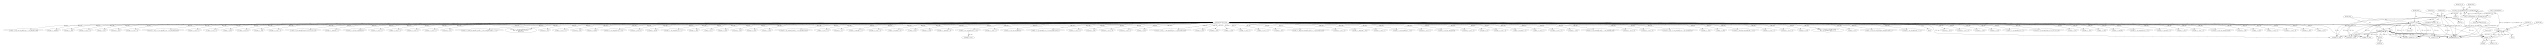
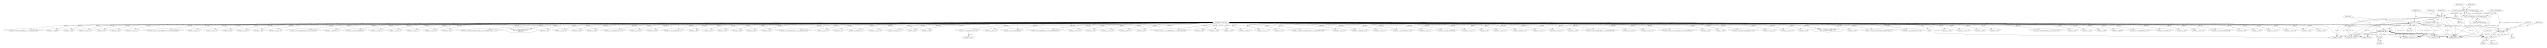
  digraph {
    fontname="Liberation Serif"
    node [fontname="Liberation Serif"]
    edge [fontname="Liberation Serif"]
    n1 [label="(Call,data[l++] = offset >> 8)"]
    n2 [label="(Call,offset >> 8)"]
    n3 [label="(MethodReturn,base int)"]
    n4 [label="(Block,)"]
    n5 [label="(Call,offset >> 16)"]
    n6 [label="(Literal,8)"]
    n7 [label="(Call,offset == 0)"]
    n8 [label="(Call,offset < 128)"]
    n9 [label="(Call,data[l++] = offset)"]
    n10 [label="(Call,data[l++] = offset)"]
    n11 [label="(Literal,0)"]
    n12 [label="(ControlStructure,if (offset == 0))"]
    n13 [label="(Call,offset >> 8)"]
    n14 [label="(Call,data[l++] = offset)"]
    n15 [label="(Call,offset > -129)"]
    n16 [label="(Call,offset < 128 && offset > -129)"]
    n17 [label="(Literal,128)"]
    n18 [label="(Call,offset = op->operands[0].offset * op->operands[0].offset_sign)"]
    n19 [label="(Call,op->operands[0].offset * op->operands[0].offset_sign)"]
    n20 [label="(Block,)"]
    n21 [label="(Call,op->operands[0].offset_sign)"]
    n22 [label="(Call,-129)"]
    n23 [label="(Literal,129)"]
    n24 [label="(MethodParameterIn,ut8 *data)"]
    n25 [label="(Call,data[l++] = offset)"]
    n26 [label="(Call,data[l++] = offset >> 24)"]
    n27 [label="(Call,data[l++] = offset)"]
    n28 [label="(Call,data[l++] = 0x48)"]
-   n29 [label="(Call,data[l++] = op->operands[0].reg << 3 | 4)"]
    n30 [label="(Call,data[l++] = op->operands[1].type & OT_BYTE ? 0x8a : 0x8b)"]
    n31 [label="(Call,data[l++] = 0x41)"]
    n32 [label="(Call,data[l++] = offset)"]
    n33 [label="(Call,data[l++] = 0x66)"]
    n34 [label="(Call,data[l++] = immediate)"]
    n35 [label="(Call,data[l++] = op->operands[0].reg << 3 | 0x5)"]
    n36 [label="(Call,data[l++] = immediate >> 56)"]
    n37 [label="(Call,data[l++] = offset)"]
    n38 [label="(Call,data[l++] = offset >> 16)"]
    n39 [label="(Call,data[l++] = 0x40 | op->operands[1].regs[0])"]
    n40 [label="(Call,data[l++] = 0x66)"]
    n41 [label="(Call,data[l++] = 0xa0)"]
    n42 [label="(Call,data[l++] = offset >> 8)"]
    n43 [label="(Call,data[l++] = offset >> 24)"]
    n44 [label="(Call,data[l++] = 0x45)"]
    n45 [label="(Call,data[l++] = 0x67)"]
    n46 [label="(Call,data[l++] = 0x80 | op->operands[0].reg << 3 | op->operands[1].regs[0])"]
    n47 [label="(Call,data[l++] = immediate)"]
    n48 [label="(Call,data[l++] = 0x48)"]
    n49 [label="(Call,data[l++] = offset >> 24)"]
    n50 [label="(Call,data[l++] = 0x67)"]
    n51 [label="(Call,data[l++] = 0x41)"]
    n52 [label="(Call,data[l++] = offset >> 54)"]
    n53 [label="(Call,data[l++] = mod << 6 | op->operands[1].reg << 3 | op->operands[0].regs[0])"]
    n54 [label="(Call,data[l++] = offset >> 8)"]
    n55 [label="(Call,data[l++] = offset >> 8)"]
    n56 [label="(Call,data[l++] = 0x48)"]
    n57 [label="(Call,data[l++] = 0x48 | rex)"]
    n58 [label="(Call,data[l++] = 0x24)"]
    n59 [label="(Call,data[l++] = offset >> 16)"]
    n60 [label="(Call,data[l++] = (op->operands[0].type & OT_BYTE) ? 0x88 : 0x89)"]
    n61 [label="(Call,data[l++] = immediate >> 8)"]
    n62 [label="(Call,data[l++] = 0xb8 | op->operands[0].reg)"]
    n63 [label="(Call,data[l++] = offset >> 16)"]
    n64 [label="(Call,data[l++] = offset >> 16)"]
    n65 [label="(Call,data[l++] = offset >> 8)"]
    n66 [label="(Call,data[l++] = offset >> 16)"]
    n67 [label="(Call,data[l++] = 0x67)"]
    n68 [label="(Call,data[l++] = getsib (op->operands[1].scale[0]) << 6 | op->operands[1].regs[0] << 3 | base)"]
    n69 [label="(Call,data[l++] = (op->operands[1].type & OT_BYTE ||\n\t\t\t\top->operands[0].type & OT_BYTE) ?\n\t\t\t\t0x8a : 0x8b)"]
    n70 [label="(Call,data[l++] = 0x5)"]
    n71 [label="(Call,data[l++] = offset >> 16)"]
    n72 [label="(Call,data[l++] = 0x24)"]
    n73 [label="(Call,data[l++] = modrm)"]
    n74 [label="(Call,data[l++] = op->operands[1].reg << 3 | 0x5)"]
    n75 [label="(Call,data[l++] = 0x40 | rex)"]
    n76 [label="(Call,data[l++] = opcode)"]
    n77 [label="(Call,data[l++] = op->operands[1].reg << 3 | 4)"]
    n78 [label="(Call,data[l++] = 0x8a)"]
    n79 [label="(Call,data[l++] = 0xc7)"]
    n80 [label="(Call,data[l++] = 0x8b)"]
    n81 [label="(Call,data[l++] = 0x66)"]
    n82 [label="(Call,data[l++] = offset)"]
    n83 [label="(Call,data[l++] = offset)"]
    n84 [label="(Call,data[l++] = op->operands[1].regs[1] << 3 | op->operands[1].regs[0])"]
    n85 [label="(Call,data[l++] = offset >> 24)"]
    n86 [label="(Call,data[l++] = rex)"]
    n87 [label="(Call,data[l++] = immediate >> 24)"]
    n88 [label="(Call,data[l++] = offset >> 16)"]
    n89 [label="(Call,data[l++] = immediate >> 48)"]
    n90 [label="(Call,data[l++] = 0x05)"]
    n91 [label="(Call,data[l++] = 0x48)"]
-   n92 [label="(Call,data[l++] = immediate >> 40)"]
    n93 [label="(Call,data[l++] = op->operands[1].reg << 3 | 0x4)"]
    n94 [label="(Call,data[l++] = offset >> 8)"]
    n95 [label="(Call,data[l++] = 0xc0 | op->operands[0].reg)"]
    n96 [label="(Call,data[l++] = op->operands[0].reg << 3 | (op->operands[1].regs[0] - 8))"]
    n97 [label="(Call,data[l++] = offset >> 24)"]
    n98 [label="(Call,data[l++] = 0x44)"]
    n99 [label="(Call,data[l++] = offset >> 24)"]
    n100 [label="(Call,data[l++] = offset >> 8)"]
    n101 [label="(Call,data[l++] = 0x66)"]
    n102 [label="(Call,data[l++] = mod << 5 | op->operands[0].reg << 3 | op->operands[1].regs[0])"]
    n103 [label="(Call,data[l++] = 0x8c)"]
    n104 [label="(Call,data[l++] = 0x49)"]
    n105 [label="(Call,data[l++] = offset)"]
    n106 [label="(Call,data[l++] = offset >> 8)"]
    n107 [label="(Call,data[l++] = offset >> 24)"]
    n108 [label="(Call,data[l++] = 0x25)"]
    n109 [label="(Call,data[l++] = getsib (op->operands[1].scale[0]) << 3 | op->operands[1].regs[0])"]
    n110 [label="(Call,data[l++] = offset >> 24)"]
    n111 [label="(Call,data[l++] = (immediate >> byte))"]
    n112 [label="(Call,data[l++] = offset >> 8)"]
    n113 [label="(Call,data[l++] = op->operands[0].reg << 3 | 0x4)"]
    n114 [label="(Call,data[l++] = offset >> 8)"]
    n115 [label="(Call,data[l++] = 0xb0 | op->operands[0].reg)"]
    n116 [label="(Call,data[l++] = offset >> 16)"]
    n117 [label="(Call,data[l++] = sib)"]
    n118 [label="(Call,data[l++] = offset >> 24)"]
    n119 [label="(Call,data[l++] = immediate >> 16)"]
    n120 [label="(Call,data[l++] = offset >> 8)"]
    n121 [label="(Call,data[l++] = offset >> 32)"]
    n122 [label="(Call,data[l++] = offset)"]
    n123 [label="(Call,data[l++] = op->operands[0].regs[1] << 3 | op->operands[0].regs[0])"]
    n124 [label="(Call,data[l++] = offset >> 24)"]
    n125 [label="(Call,data[l++] = offset >> 48)"]
    n126 [label="(Call,data[l++] = mod << 6 | op->operands[1].reg << 3 | op->operands[0].reg)"]
    n127 [label="(Call,data[l++] = offset)"]
    n128 [label="(Call,data[l++] = 0x0d)"]
    n129 [label="(Call,data[l++] = (((ut32)op->operands[0].reg) << 3) | 0x5)"]
    n130 [label="(Call,data[l++] = offset >> 16)"]
    n131 [label="(Call,data[l++] = offset >> 16)"]
    n132 [label="(Call,data[l++] = 0x48)"]
    n133 [label="(Call,data[l++] = getsib (op->operands[0].scale[0]) << 6 |\n\t\t\t\t\t\t    op->operands[0].regs[0] << 3 | 5)"]
    n134 [label="(Call,data[l++] = 0x67)"]
    n135 [label="(Call,data[l++] = SEG_REG_PREFIXES[op->operands[1].regs[0] % 6])"]
    n136 [label="(Call,data[l++] = op->operands[0].reg << 3 | 0x4)"]
    1000102
    n138 [label="(Call,data[l++] = 0xa1)"]
    n139 [label="(Identifier,mod)"]
    n140 [label="(Identifier,data)"]
    n141 [label="(Call,data[l++])"]
    n142 [label="(Identifier,offset)"]
    n143 [label="(Identifier,offset)"]
    n144 [label="(Identifier,offset)"]
    n145 [label="(Call,op->operands[0].offset)"]
    n146 [label="(Identifier,use_aso)"]
    n147 [label="(Identifier,offset)"]
    n148 [label="(Identifier,offset)"]
    n1 -> n2 [label="CFG: "]
    n1 -> n3 [label="DDG: offset >> 8"]
    n1 -> n4 [label="AST: "]
    n2 -> n1 [label="AST: "]
    n2 -> n1 [label="DDG: offset"]
    n2 -> n1 [label="DDG: 8"]
    n2 -> n5 [label="DDG: offset"]
    n2 -> n6 [label="CFG: "]
    n6 -> n2 [label="AST: "]
    n7 -> n2 [label="DDG: offset"]
    n7 -> n3 [label="DDG: offset"]
    n7 -> n3 [label="DDG: offset == 0"]
    n7 -> n8 [label="DDG: offset"]
    n7 -> n9 [label="DDG: offset"]
    n7 -> n10 [label="DDG: offset"]
    n7 -> n11 [label="CFG: "]
    n7 -> n12 [label="AST: "]
    n7 -> n13 [label="DDG: offset"]
    n7 -> n14 [label="DDG: offset"]
    n8 -> n2 [label="DDG: offset"]
    n8 -> n3 [label="DDG: offset"]
    n8 -> n9 [label="DDG: offset"]
    n8 -> n10 [label="DDG: offset"]
    n8 -> n13 [label="DDG: offset"]
    n8 -> n14 [label="DDG: offset"]
    n8 -> n15 [label="DDG: offset"]
    n8 -> n16 [label="AST: "]
    n8 -> n16 [label="DDG: offset"]
    n8 -> n16 [label="DDG: 128"]
    n8 -> n17 [label="CFG: "]
    n11 -> n7 [label="AST: "]
    n15 -> n2 [label="DDG: offset"]
    n15 -> n3 [label="DDG: offset"]
    n15 -> n3 [label="DDG: -129"]
    n15 -> n9 [label="DDG: offset"]
    n15 -> n10 [label="DDG: offset"]
    n15 -> n13 [label="DDG: offset"]
    n15 -> n14 [label="DDG: offset"]
    n15 -> n16 [label="AST: "]
    n15 -> n16 [label="DDG: offset"]
    n15 -> n16 [label="DDG: -129"]
    n15 -> n22 [label="CFG: "]
    n16 -> n8 [label="CFG: "]
    n16 -> n15 [label="CFG: "]
    n17 -> n8 [label="AST: "]
    n18 -> n3 [label="DDG: op->operands[0].offset * op->operands[0].offset_sign"]
    n18 -> n7 [label="DDG: offset"]
    n18 -> n19 [label="CFG: "]
    n18 -> n20 [label="AST: "]
    n19 -> n3 [label="DDG: op->operands[0].offset"]
    n19 -> n3 [label="DDG: op->operands[0].offset_sign"]
    n19 -> n18 [label="AST: "]
    n19 -> n18 [label="DDG: op->operands[0].offset"]
    n19 -> n18 [label="DDG: op->operands[0].offset_sign"]
    n19 -> n21 [label="CFG: "]
    n21 -> n19 [label="AST: "]
    n22 -> n15 [label="AST: "]
    n22 -> n15 [label="DDG: 129"]
    n22 -> n23 [label="CFG: "]
    n23 -> n22 [label="AST: "]
    n24 -> n1 [label="DDG: data"]
    n24 -> n3 [label="DDG: data"]
    n24 -> n9 [label="DDG: data"]
    n24 -> n10 [label="DDG: data"]
    n24 -> n14 [label="DDG: data"]
    n24 -> n25 [label="DDG: data"]
    n24 -> n26 [label="DDG: data"]
    n24 -> n27 [label="DDG: data"]
    n24 -> n28 [label="DDG: data"]
-   n24 -> n29 [label="DDG: data"]
    n24 -> n30 [label="DDG: data"]
    n24 -> n31 [label="DDG: data"]
    n24 -> n32 [label="DDG: data"]
    n24 -> n33 [label="DDG: data"]
    n24 -> n34 [label="DDG: data"]
    n24 -> n35 [label="DDG: data"]
    n24 -> n36 [label="DDG: data"]
    n24 -> n37 [label="DDG: data"]
    n24 -> n38 [label="DDG: data"]
    n24 -> n39 [label="DDG: data"]
    n24 -> n40 [label="DDG: data"]
    n24 -> n41 [label="DDG: data"]
    n24 -> n42 [label="DDG: data"]
    n24 -> n43 [label="DDG: data"]
    n24 -> n44 [label="DDG: data"]
    n24 -> n45 [label="DDG: data"]
    n24 -> n46 [label="DDG: data"]
    n24 -> n47 [label="DDG: data"]
    n24 -> n48 [label="DDG: data"]
    n24 -> n49 [label="DDG: data"]
    n24 -> n50 [label="DDG: data"]
    n24 -> n51 [label="DDG: data"]
    n24 -> n52 [label="DDG: data"]
    n24 -> n53 [label="DDG: data"]
    n24 -> n54 [label="DDG: data"]
    n24 -> n55 [label="DDG: data"]
    n24 -> n56 [label="DDG: data"]
    n24 -> n57 [label="DDG: data"]
    n24 -> n58 [label="DDG: data"]
    n24 -> n59 [label="DDG: data"]
    n24 -> n60 [label="DDG: data"]
    n24 -> n61 [label="DDG: data"]
    n24 -> n62 [label="DDG: data"]
    n24 -> n63 [label="DDG: data"]
    n24 -> n64 [label="DDG: data"]
    n24 -> n65 [label="DDG: data"]
    n24 -> n66 [label="DDG: data"]
    n24 -> n67 [label="DDG: data"]
    n24 -> n68 [label="DDG: data"]
    n24 -> n69 [label="DDG: data"]
    n24 -> n70 [label="DDG: data"]
    n24 -> n71 [label="DDG: data"]
    n24 -> n72 [label="DDG: data"]
    n24 -> n73 [label="DDG: data"]
    n24 -> n74 [label="DDG: data"]
    n24 -> n75 [label="DDG: data"]
    n24 -> n76 [label="DDG: data"]
    n24 -> n77 [label="DDG: data"]
    n24 -> n78 [label="DDG: data"]
    n24 -> n79 [label="DDG: data"]
    n24 -> n80 [label="DDG: data"]
    n24 -> n81 [label="DDG: data"]
    n24 -> n82 [label="DDG: data"]
    n24 -> n83 [label="DDG: data"]
    n24 -> n84 [label="DDG: data"]
    n24 -> n85 [label="DDG: data"]
    n24 -> n86 [label="DDG: data"]
    n24 -> n87 [label="DDG: data"]
    n24 -> n88 [label="DDG: data"]
    n24 -> n89 [label="DDG: data"]
    n24 -> n90 [label="DDG: data"]
    n24 -> n91 [label="DDG: data"]
-   n24 -> n92 [label="DDG: data"]
    n24 -> n93 [label="DDG: data"]
    n24 -> n94 [label="DDG: data"]
    n24 -> n95 [label="DDG: data"]
    n24 -> n96 [label="DDG: data"]
    n24 -> n97 [label="DDG: data"]
    n24 -> n98 [label="DDG: data"]
    n24 -> n99 [label="DDG: data"]
    n24 -> n100 [label="DDG: data"]
    n24 -> n101 [label="DDG: data"]
    n24 -> n102 [label="DDG: data"]
    n24 -> n103 [label="DDG: data"]
    n24 -> n104 [label="DDG: data"]
    n24 -> n105 [label="DDG: data"]
    n24 -> n106 [label="DDG: data"]
    n24 -> n107 [label="DDG: data"]
    n24 -> n108 [label="DDG: data"]
    n24 -> n109 [label="DDG: data"]
    n24 -> n110 [label="DDG: data"]
    n24 -> n111 [label="DDG: data"]
    n24 -> n112 [label="DDG: data"]
    n24 -> n113 [label="DDG: data"]
    n24 -> n114 [label="DDG: data"]
    n24 -> n115 [label="DDG: data"]
    n24 -> n116 [label="DDG: data"]
    n24 -> n117 [label="DDG: data"]
    n24 -> n118 [label="DDG: data"]
    n24 -> n119 [label="DDG: data"]
    n24 -> n120 [label="DDG: data"]
    n24 -> n121 [label="DDG: data"]
    n24 -> n122 [label="DDG: data"]
    n24 -> n123 [label="DDG: data"]
    n24 -> n124 [label="DDG: data"]
    n24 -> n125 [label="DDG: data"]
    n24 -> n126 [label="DDG: data"]
    n24 -> n127 [label="DDG: data"]
    n24 -> n128 [label="DDG: data"]
    n24 -> n129 [label="DDG: data"]
    n24 -> n130 [label="DDG: data"]
    n24 -> n131 [label="DDG: data"]
    n24 -> n132 [label="DDG: data"]
    n24 -> n133 [label="DDG: data"]
    n24 -> n134 [label="DDG: data"]
    n24 -> n135 [label="DDG: data"]
    n24 -> n136 [label="DDG: data"]
    n24 -> 1000102 [label="AST: "]
    n93 -> n138 [label="DDG: data"]
    n139 -> n7 [label="CFG: "]
    n140 -> n1 [label="CFG: "]
    n141 -> n1 [label="AST: "]
    n142 -> n8 [label="CFG: "]
    n142 -> n15 [label="AST: "]
    n143 -> n7 [label="CFG: "]
    n143 -> n8 [label="AST: "]
    n144 -> n2 [label="AST: "]
    n145 -> n19 [label="AST: "]
    n146 -> n18 [label="CFG: "]
    n147 -> n18 [label="AST: "]
    n148 -> n7 [label="AST: "]
  }
